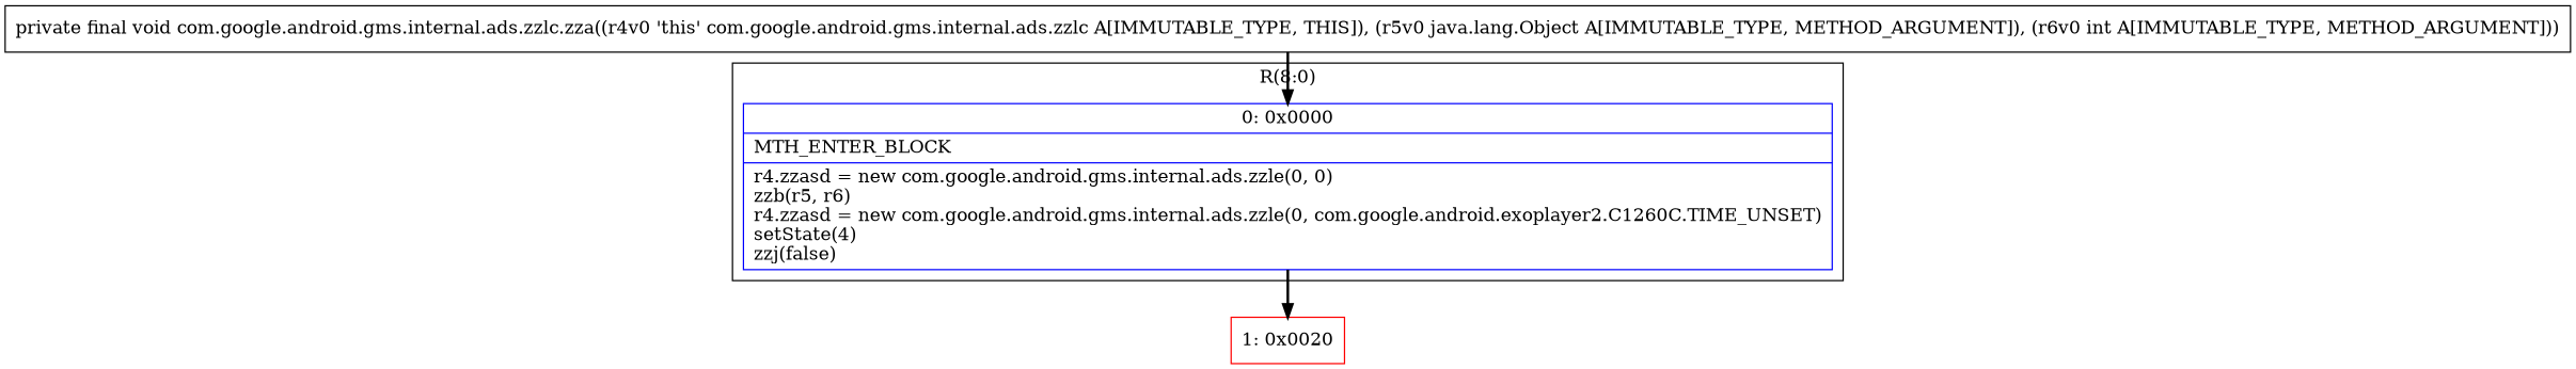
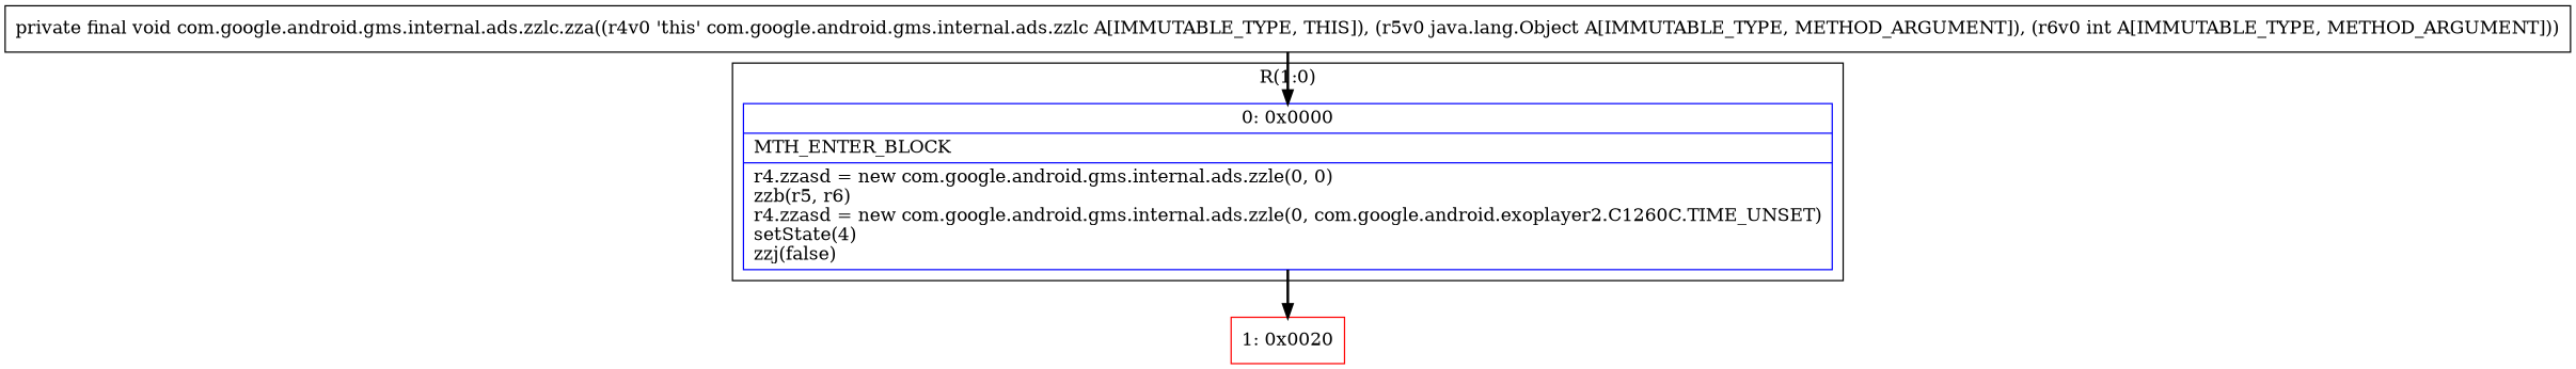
  digraph {
    node [shape=record]
    edge [style=bold]
    n1 [color=blue label="{0\:\ 0x0000|MTH_ENTER_BLOCK\l|r4.zzasd = new com.google.android.gms.internal.ads.zzle(0, 0)\lzzb(r5, r6)\lr4.zzasd = new com.google.android.gms.internal.ads.zzle(0, com.google.android.exoplayer2.C1260C.TIME_UNSET)\lsetState(4)\lzzj(false)\l}"]
    n2 [color=red label="{1\:\ 0x0020}"]
    n3 [label="{private final void com.google.android.gms.internal.ads.zzlc.zza((r4v0 'this' com.google.android.gms.internal.ads.zzlc A[IMMUTABLE_TYPE, THIS]), (r5v0 java.lang.Object A[IMMUTABLE_TYPE, METHOD_ARGUMENT]), (r6v0 int A[IMMUTABLE_TYPE, METHOD_ARGUMENT])) }"]
    subgraph cluster_1 {
-     label="R(8:0)"
+     label="R(1:0)"
      n1
    }
    n1 -> n2
    n3 -> n1
  }
